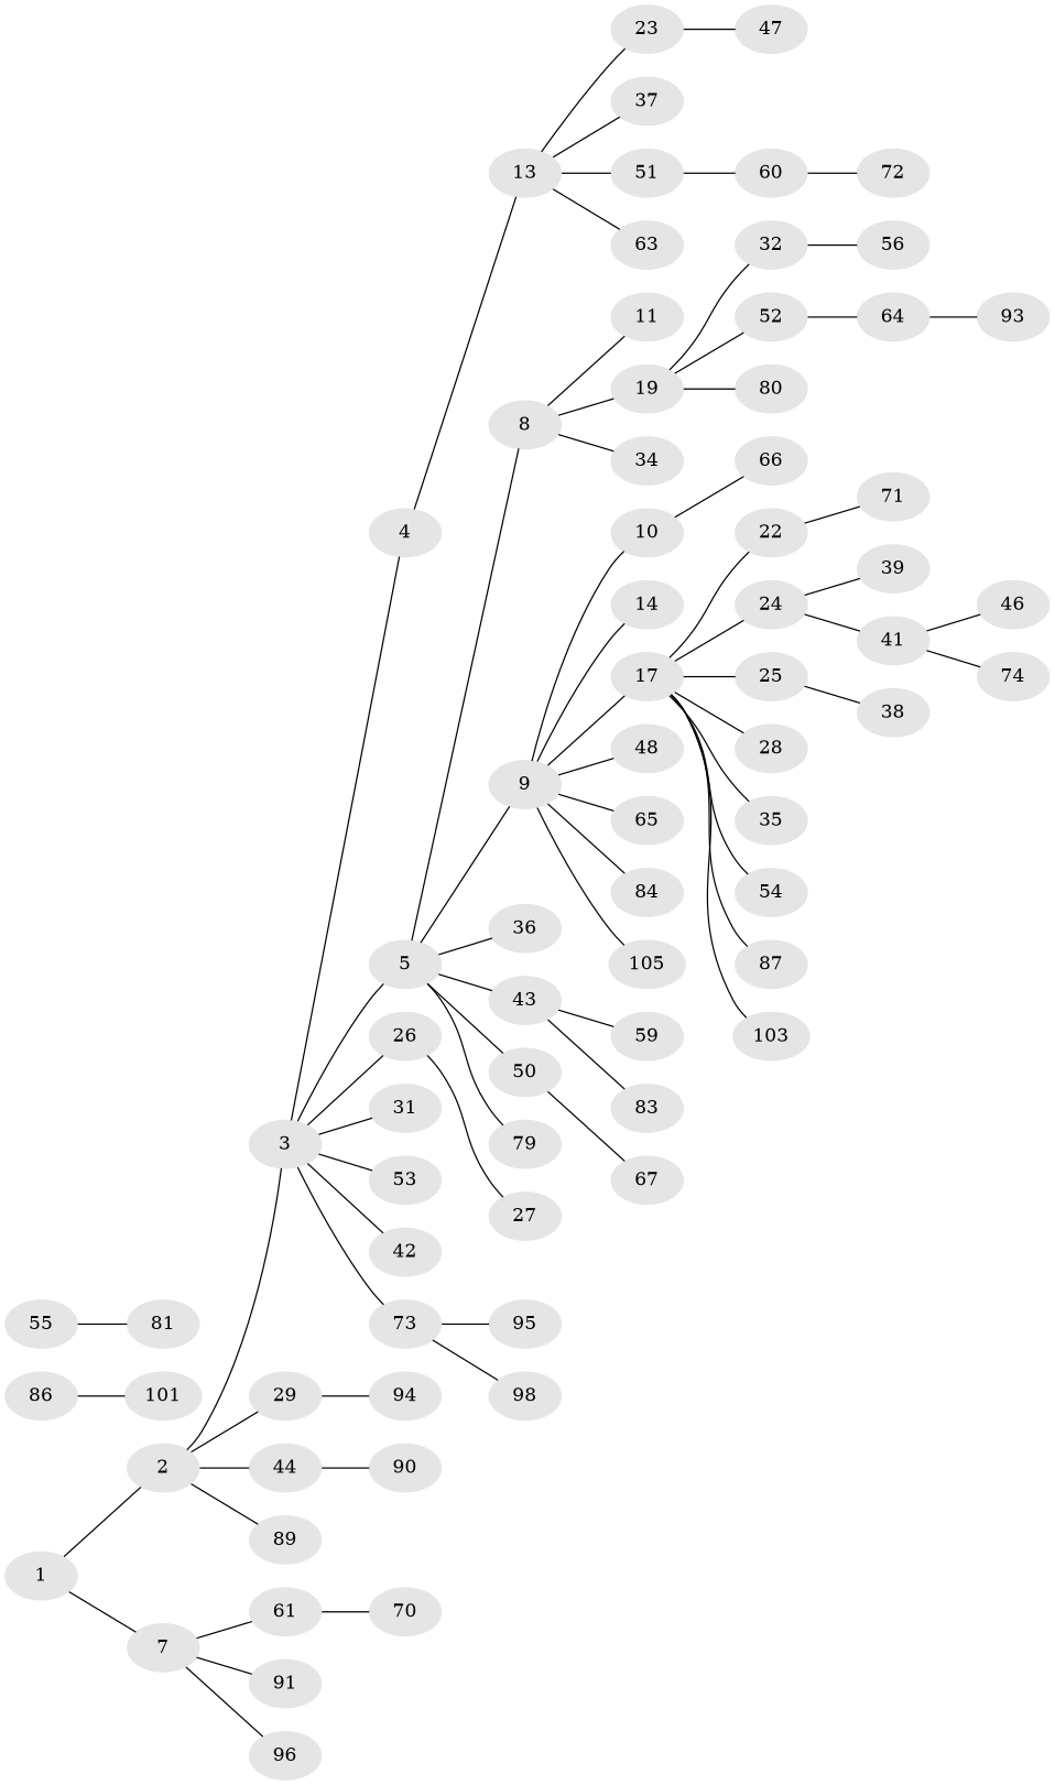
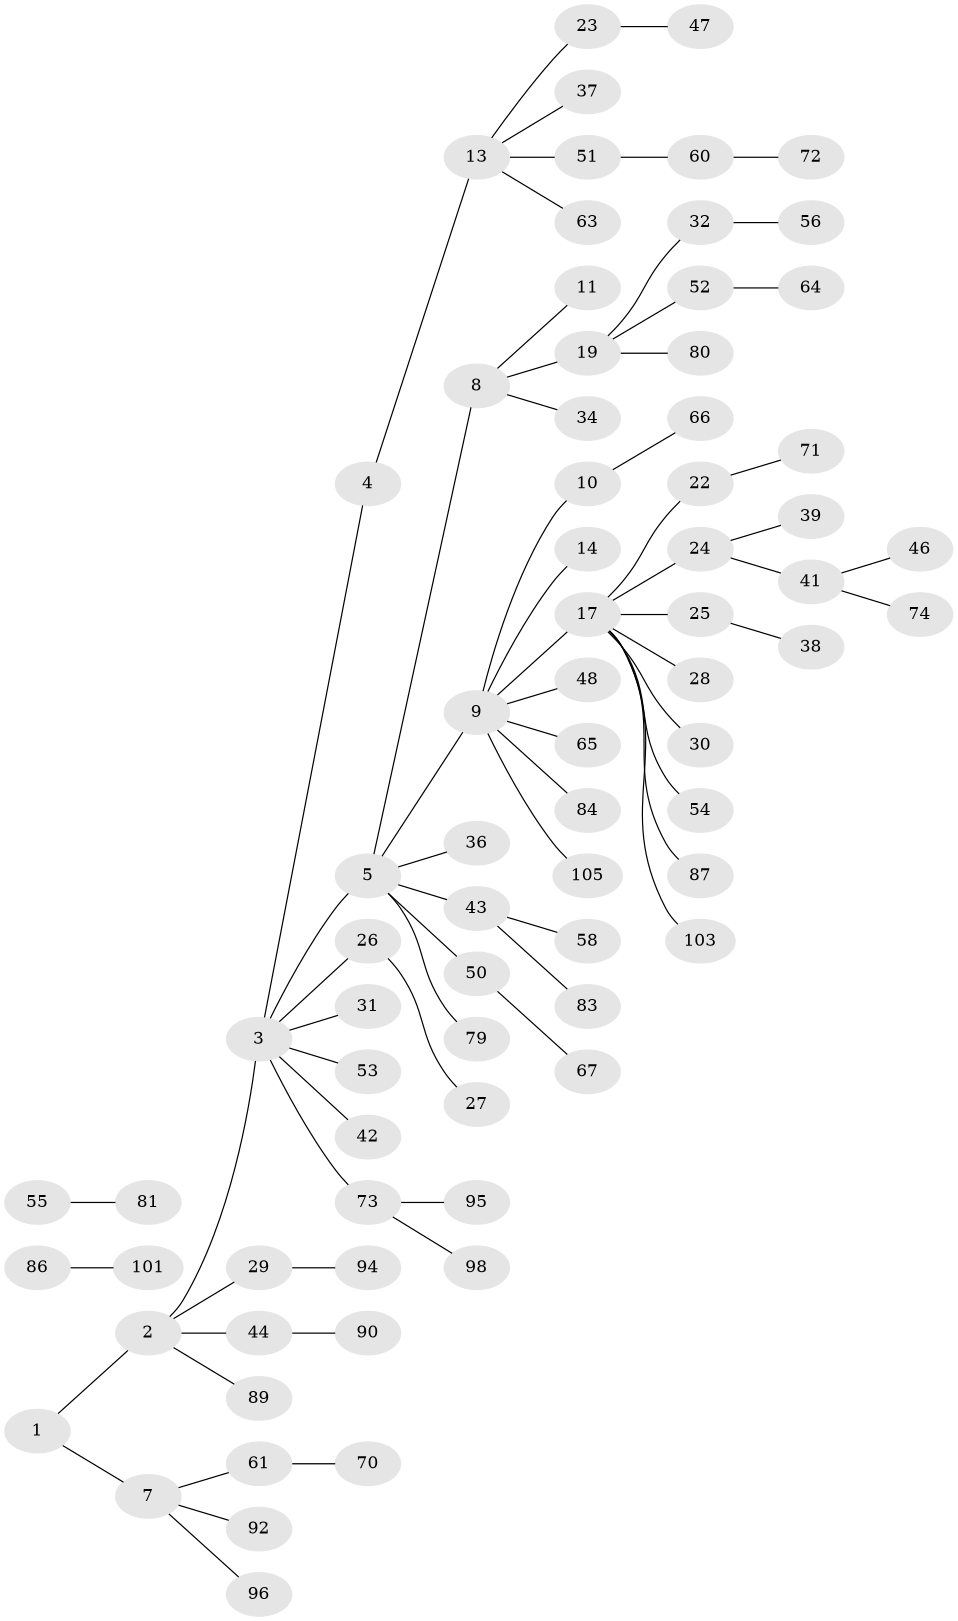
  graph {
    rankdir=LR
    node [color=gray90 style=filled]
    1 [super="+6"]
    2 [super="+21"]
    7 [super="+88"]
    3 [super="+15"]
    29
    44 [super="+77"]
    89
    61 [super="+106"]
-   91 [super="+99"]
+   91 [super="+99" label=92]
    96
    4
    5 [super="+18"]
    26
    31 [super="+97"]
    n15 [label=53]
    42
    73 [super="+82"]
    94
    90
    13 [super="+35"]
    8 [super="+16"]
    9 [super="+12"]
    36
    43 [super="+53"]
    50 [super="+57"]
    79
    27 [super="+49"]
    95
    98
    23
    37
    51 [super="+85"]
    63 [super="+78"]
    11
    19 [super="+76"]
    34
    10 [super="+69"]
    14
    17 [super="+20"]
    48
    65
    84 [super="+92"]
    105
-   59
+   59 [label=58]
    83 [super="+108"]
    67
    70
    32
    52
    80
    66
    22 [super="+40"]
    24 [super="+102"]
    25 [super="+45"]
    28 [super="+58"]
-   30 [super="+107" label=35]
+   30 [super="+107"]
    54 [super="+62"]
    87
    103
    47 [super="+100"]
    60 [super="+104"]
    71
    39
    41 [super="+68"]
    38
    56
    64 [super="+75"]
    86
    101
    46
    74
    55
    81
    72
-   93
    1 -- 2
    1 -- 7
    2 -- 3
    2 -- 29
    2 -- 44
    2 -- 89
    7 -- 61
    7 -- 91
    7 -- 96
    3 -- 4
    3 -- 5
    3 -- 26
    3 -- 31
    3 -- n15
    3 -- 42
    3 -- 73
    29 -- 94
    44 -- 90
    61 -- 70
    4 -- 13
    5 -- 8
    5 -- 9
    5 -- 36
    5 -- 43
    5 -- 50
    5 -- 79
    26 -- 27
    73 -- 95
    73 -- 98
    13 -- 23
    13 -- 37
    13 -- 51
    13 -- 63
    8 -- 11
    8 -- 19
    8 -- 34
    9 -- 10
    9 -- 14
    9 -- 17
    9 -- 48
    9 -- 65
    9 -- 84
    9 -- 105
    43 -- 59
    43 -- 83
    50 -- 67
    23 -- 47
    51 -- 60
    19 -- 32
    19 -- 52
    19 -- 80
    10 -- 66
    17 -- 22
    17 -- 24
    17 -- 25
    17 -- 28
    17 -- 30
    17 -- 54
    17 -- 87
    17 -- 103
    32 -- 56
    52 -- 64
    22 -- 71
    24 -- 39
    24 -- 41
    25 -- 38
    60 -- 72
    41 -- 46
    41 -- 74
-   64 -- 93
    86 -- 101
    55 -- 81
  }
